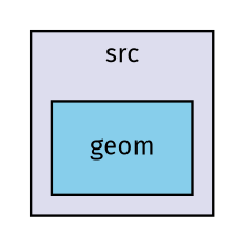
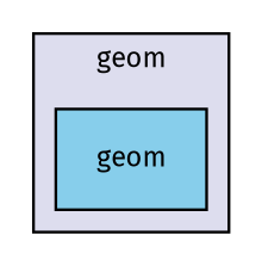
  digraph {
    compound=true
    fontname="Fira Sans"
    n1 [fillcolor=skyblue fontname="Fira Sans" fontsize=10 label=geom pencolor=black shape=box style=filled]
    subgraph cluster_1 {
      bgcolor="#ddddee"
      fontsize=10
-     label=src
+     label=geom
      pencolor=black
      n1
    }
  }
